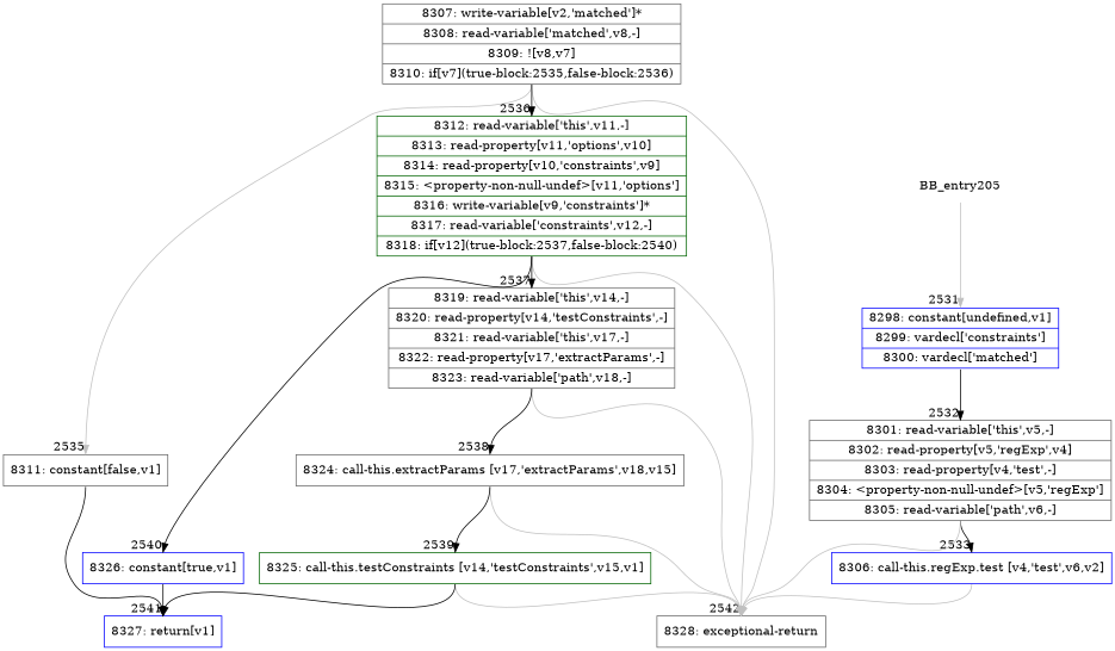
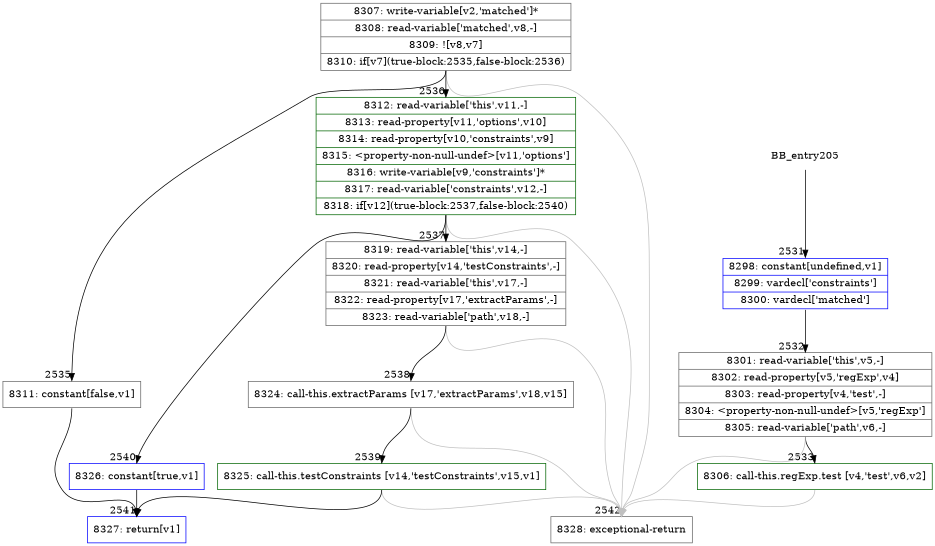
  digraph {
    rankdir=TD
    node [color=gray40 shape=record]
    edge [headport=n tailport=s]
    n1 [color=blue label=BB_entry205 shape=none]
    n2 [color=blue label="{8298: constant[undefined,v1]|8299: vardecl['constraints']|8300: vardecl['matched']}"]
    n3 [label="{8301: read-variable['this',v5,-]|8302: read-property[v5,'regExp',v4]|8303: read-property[v4,'test',-]|8304: \<property-non-null-undef\>[v5,'regExp']|8305: read-variable['path',v6,-]}"]
-   n4 [color=blue label="{8306: call-this.regExp.test [v4,'test',v6,v2]}"]
+   n4 [color=darkgreen label="{8306: call-this.regExp.test [v4,'test',v6,v2]}"]
    n5 [label="{8328: exceptional-return}"]
    n6 [label="{8307: write-variable[v2,'matched']*|8308: read-variable['matched',v8,-]|8309: ![v8,v7]|8310: if[v7](true-block:2535,false-block:2536)}"]
    n7 [label="{8311: constant[false,v1]}"]
    n8 [color=darkgreen label="{8312: read-variable['this',v11,-]|8313: read-property[v11,'options',v10]|8314: read-property[v10,'constraints',v9]|8315: \<property-non-null-undef\>[v11,'options']|8316: write-variable[v9,'constraints']*|8317: read-variable['constraints',v12,-]|8318: if[v12](true-block:2537,false-block:2540)}"]
    n9 [color=blue label="{8327: return[v1]}"]
    n10 [label="{8319: read-variable['this',v14,-]|8320: read-property[v14,'testConstraints',-]|8321: read-variable['this',v17,-]|8322: read-property[v17,'extractParams',-]|8323: read-variable['path',v18,-]}"]
    n11 [color=blue label="{8326: constant[true,v1]}"]
    n12 [label="{8324: call-this.extractParams [v17,'extractParams',v18,v15]}"]
    n13 [color=darkgreen label="{8325: call-this.testConstraints [v14,'testConstraints',v15,v1]}"]
-   n1 -> n2 [headlabel="    2531" color=gray]
+   n1 -> n2 [headlabel="    2531"]
    n2 -> n3 [headlabel="      2532"]
    n3 -> n4 [headlabel="      2533"]
    n3 -> n5 [color=gray headlabel="      2542"]
    n4 -> n5 [color=gray]
    n6 -> n5 [color=gray]
-   n6 -> n7 [headlabel="      2535" color=gray]
+   n6 -> n7 [headlabel="      2535"]
    n6 -> n8 [headlabel="      2536"]
    n7 -> n9 [headlabel="      2541"]
    n8 -> n5 [color=gray]
    n8 -> n10 [headlabel="      2537"]
    n8 -> n11 [headlabel="      2540"]
    n10 -> n5 [color=gray]
    n10 -> n12 [headlabel="      2538"]
    n11 -> n9
    n12 -> n5 [color=gray]
    n12 -> n13 [headlabel="      2539"]
    n13 -> n5 [color=gray]
    n13 -> n9
  }
